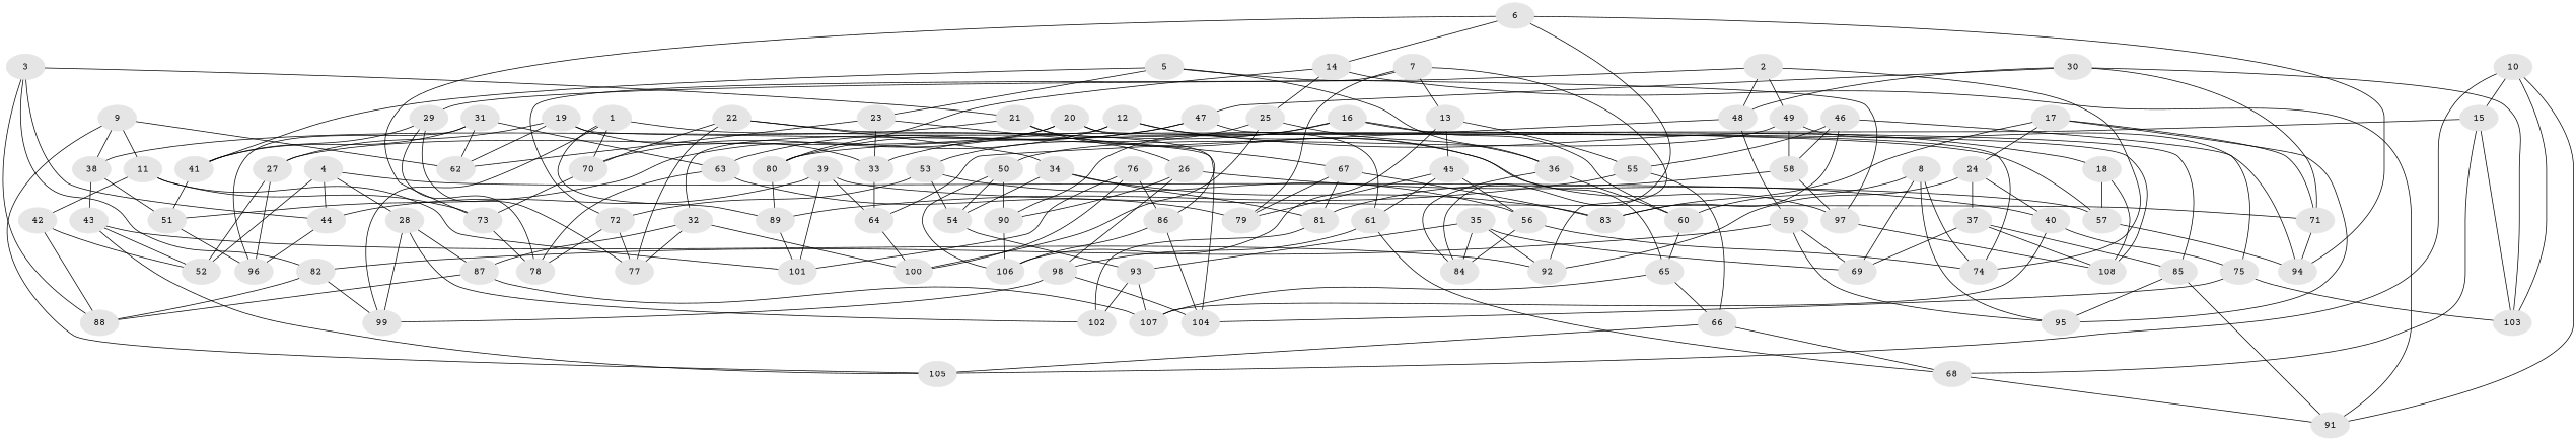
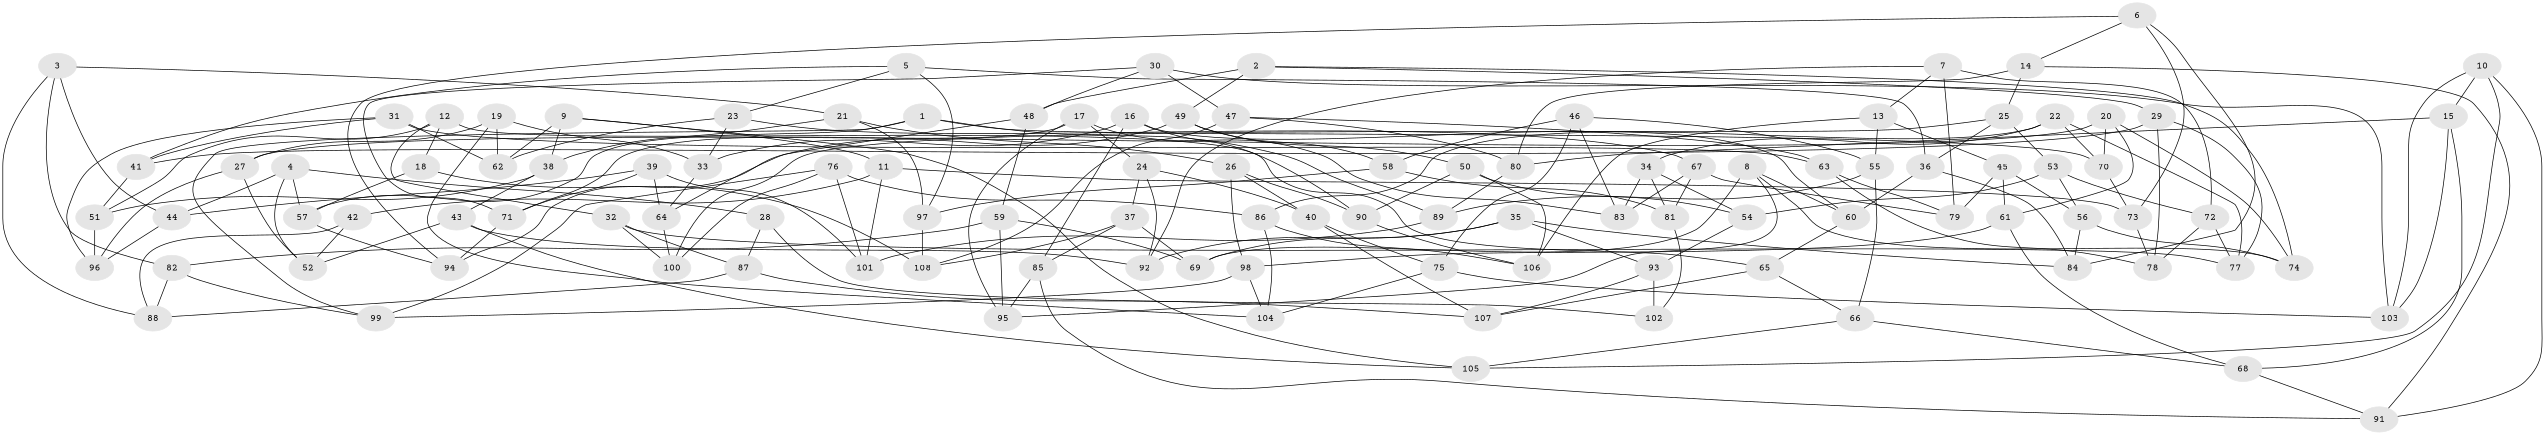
  graph {
    fontname="Courier Prime"
    node [color=gray90 fontname="Courier Prime" style=filled]
    edge [fontname="Courier Prime"]
    1
    57
    70
    89
    99
    94
    73
    101
    2
    29
    48
    49
    74
    41
    77
    78
    64
    59
    58
    50
    3
    21
    44
    82
    88
    97
    38
    26
    96
    4
    28
    52
    87
    102
    5
    23
    36
    62
    33
    67
    84
    60
    51
    108
    6
    14
    91
    25
    80
    7
    13
    72
    79
    92
    45
    55
    106
    8
    69
    95
    65
    9
    11
    105
    42
    43
    10
    15
    103
    68
    12
    18
    32
    100
    107
    66
    61
    56
    53
    16
    85
    90
    17
    24
    71
    83
    37
    40
    19
    27
    104
    20
    98
    22
    34
    86
    54
    81
    75
    30
    47
    63
    31
    93
    35
    39
    46
    76
    1 -- 57
    1 -- 70
    1 -- 89
    1 -- 99
    57 -- 94
    70 -- 73
    89 -- 101
    73 -- 78
    2 -- 29
    2 -- 48
    2 -- 49
    2 -- 74
    29 -- 41
    29 -- 77
    29 -- 78
    48 -- 64
    48 -- 59
    49 -- 94
    49 -- 58
    49 -- 50
    41 -- 51
    64 -- 100
    59 -- 82
    59 -- 69
    59 -- 95
    58 -- 97
    58 -- 81
    50 -- 106
    50 -- 90
    50 -- 54
    3 -- 21
    3 -- 44
    3 -- 82
    3 -- 88
    21 -- 97
    21 -- 38
    21 -- 26
    44 -- 96
    82 -- 99
    82 -- 88
    97 -- 108
    38 -- 51
    38 -- 43
    26 -- 90
    26 -- 40
    26 -- 98
    4 -- 57
    4 -- 44
    4 -- 28
    4 -- 52
    28 -- 87
    28 -- 102
    87 -- 88
    87 -- 107
    5 -- 41
    5 -- 97
    5 -- 23
    5 -- 36
    23 -- 62
    23 -- 33
    23 -- 67
    36 -- 84
    36 -- 60
    33 -- 64
    67 -- 79
    67 -- 83
    67 -- 81
    60 -- 65
    51 -- 96
    6 -- 94
    6 -- 73
    6 -- 84
    6 -- 14
    14 -- 91
    14 -- 25
    14 -- 80
    25 -- 36
    25 -- 100
    25 -- 53
    80 -- 89
    7 -- 13
    7 -- 72
    7 -- 79
    7 -- 92
    13 -- 45
    13 -- 55
    13 -- 106
    72 -- 77
    72 -- 78
    45 -- 79
    45 -- 61
    45 -- 56
    55 -- 89
    55 -- 66
    8 -- 74
    8 -- 60
    8 -- 69
    8 -- 95
    65 -- 107
    65 -- 66
    9 -- 38
    9 -- 62
    9 -- 11
    9 -- 105
    11 -- 73
    11 -- 101
    11 -- 42
    42 -- 88
    42 -- 52
    43 -- 52
    43 -- 92
    43 -- 105
    10 -- 91
    10 -- 105
    10 -- 15
    10 -- 103
    15 -- 80
    15 -- 103
    15 -- 68
    68 -- 91
    12 -- 51
    12 -- 65
    12 -- 18
    12 -- 32
    18 -- 57
    18 -- 108
    32 -- 77
    32 -- 87
    32 -- 100
    66 -- 105
    66 -- 68
    61 -- 68
    61 -- 98
    56 -- 74
    56 -- 84
    53 -- 72
    53 -- 56
    53 -- 54
    16 -- 33
    16 -- 60
    16 -- 85
    16 -- 90
    85 -- 91
    85 -- 95
    90 -- 106
    17 -- 95
    17 -- 24
    17 -- 71
    17 -- 83
    24 -- 92
    24 -- 37
    24 -- 40
    71 -- 94
    37 -- 108
    37 -- 69
    37 -- 85
    40 -- 107
    40 -- 75
    19 -- 62
    19 -- 33
    19 -- 27
    19 -- 104
    27 -- 96
    27 -- 52
    20 -- 70
    20 -- 74
    20 -- 61
    20 -- 27
    98 -- 99
    98 -- 104
    22 -- 70
    22 -- 77
    22 -- 34
    22 -- 86
    34 -- 83
    34 -- 54
    34 -- 81
    86 -- 106
    86 -- 104
    54 -- 93
    81 -- 102
    75 -- 103
    75 -- 104
    30 -- 48
    30 -- 103
    30 -- 71
    30 -- 47
    47 -- 108
    47 -- 80
    47 -- 63
    63 -- 78
    63 -- 79
    31 -- 41
    31 -- 96
    31 -- 62
    31 -- 63
    93 -- 102
    93 -- 107
    35 -- 84
    35 -- 92
    35 -- 69
    35 -- 93
    39 -- 101
    39 -- 64
    39 -- 44
    39 -- 71
    46 -- 58
    46 -- 55
    46 -- 83
    46 -- 75
-   28 -- 99
+   76 -- 99
    76 -- 101
    76 -- 100
    76 -- 86
  }
